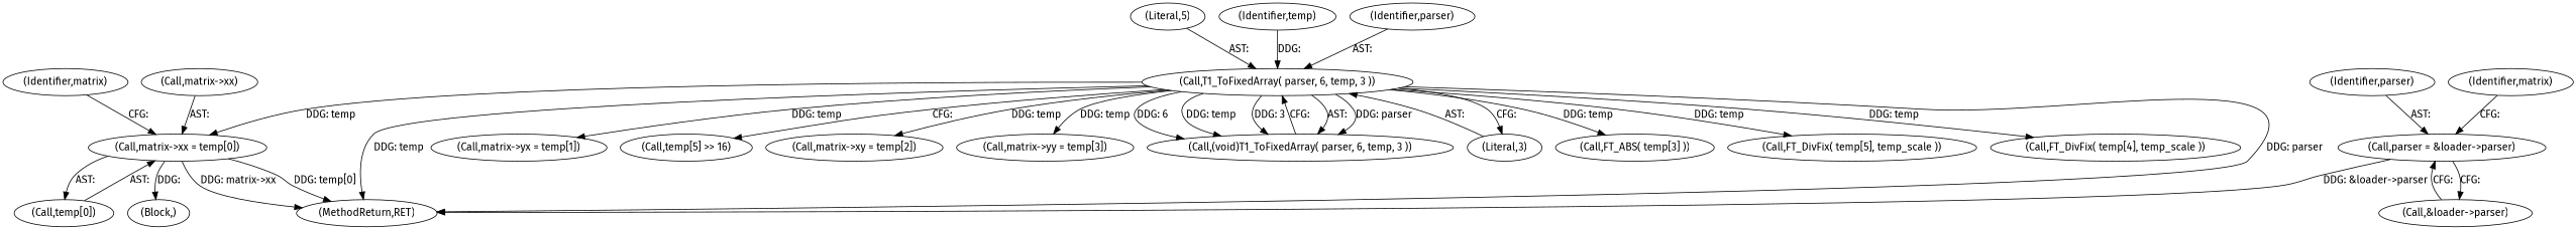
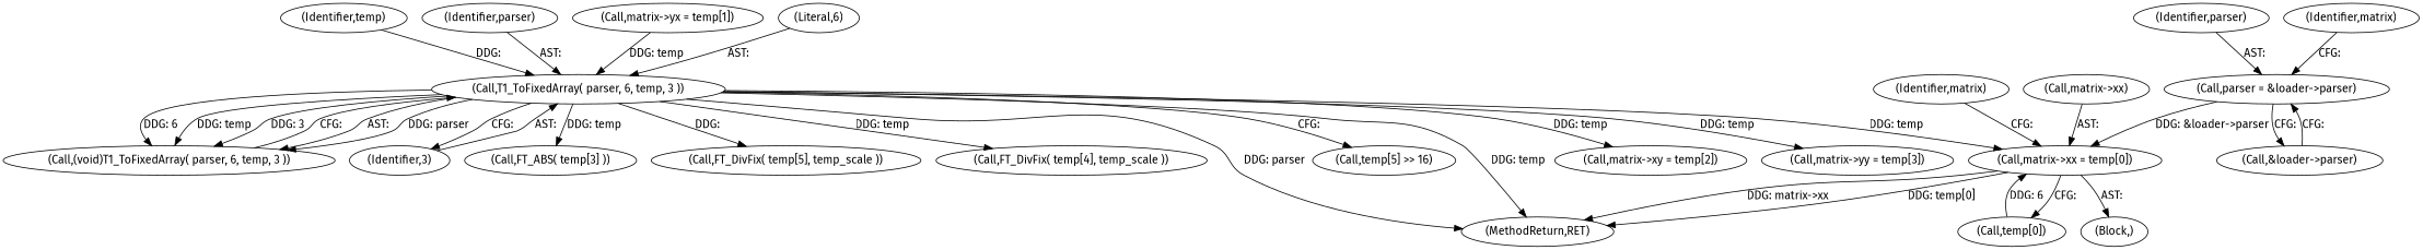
  digraph {
    fontname="Fira Sans"
    node [fontname="Fira Sans"]
    edge [fontname="Fira Sans"]
    n1 [label="(Call,matrix->xx = temp[0])"]
    n2 [label="(Call,temp[0])"]
    n3 [label="(Block,)"]
    n4 [label="(MethodReturn,RET)"]
    n5 [label="(Call,T1_ToFixedArray( parser, 6, temp, 3 ))"]
-   n6 [label="(Literal,3)"]
+   n6 [label="(Identifier,3)"]
    n7 [label="(Call,matrix->yx = temp[1])"]
    n8 [label="(Call,temp[5] >> 16)"]
    n9 [label="(Call,matrix->xy = temp[2])"]
    n10 [label="(Call,matrix->yy = temp[3])"]
    n11 [label="(Call,(void)T1_ToFixedArray( parser, 6, temp, 3 ))"]
    n12 [label="(Call,FT_ABS( temp[3] ))"]
    n13 [label="(Call,FT_DivFix( temp[5], temp_scale ))"]
    n14 [label="(Call,FT_DivFix( temp[4], temp_scale ))"]
    n15 [label="(Call,parser = &loader->parser)"]
    n16 [label="(Call,&loader->parser)"]
    n17 [label="(Identifier,matrix)"]
    n18 [label="(Identifier,parser)"]
    n19 [label="(Identifier,matrix)"]
    n20 [label="(Call,matrix->xx)"]
-   n21 [label="(Literal,5)"]
+   n21 [label="(Literal,6)"]
    n22 [label="(Identifier,temp)"]
    n23 [label="(Identifier,parser)"]
-   n1 -> n2 [label="AST: "]
-   n1 -> n3 [label="DDG: "]
+   n1 -> n2 [label="CFG: "]
+   n1 -> n3 [label="AST: "]
    n1 -> n4 [label="DDG: matrix->xx"]
    n1 -> n4 [label="DDG: temp[0]"]
-   n2 -> n1 [label="AST: "]
+   n2 -> n1 [label="DDG: 6"]
    n5 -> n1 [label="DDG: temp"]
    n5 -> n4 [label="DDG: temp"]
    n5 -> n4 [label="DDG: parser"]
    n5 -> n6 [label="CFG: "]
-   n5 -> n7 [label="DDG: temp"]
+   n7 -> n5 [label="DDG: temp"]
    n5 -> n8 [label="CFG: "]
    n5 -> n9 [label="DDG: temp"]
    n5 -> n10 [label="DDG: temp"]
    n5 -> n11 [label="AST: "]
    n5 -> n11 [label="DDG: parser"]
    n5 -> n11 [label="DDG: 6"]
    n5 -> n11 [label="DDG: temp"]
    n5 -> n11 [label="DDG: 3"]
    n5 -> n12 [label="DDG: temp"]
-   n5 -> n13 [label="DDG: temp"]
+   n5 -> n13 [label="DDG: "]
    n5 -> n14 [label="DDG: temp"]
    n6 -> n5 [label="AST: "]
    n11 -> n5 [label="CFG: "]
-   n15 -> n4 [label="DDG: &loader->parser"]
+   n15 -> n1 [label="DDG: &loader->parser"]
    n15 -> n16 [label="CFG: "]
    n16 -> n15 [label="CFG: "]
    n17 -> n1 [label="CFG: "]
    n18 -> n15 [label="AST: "]
    n19 -> n15 [label="CFG: "]
    n20 -> n1 [label="AST: "]
    n21 -> n5 [label="AST: "]
    n22 -> n5 [label="DDG: "]
    n23 -> n5 [label="AST: "]
  }
